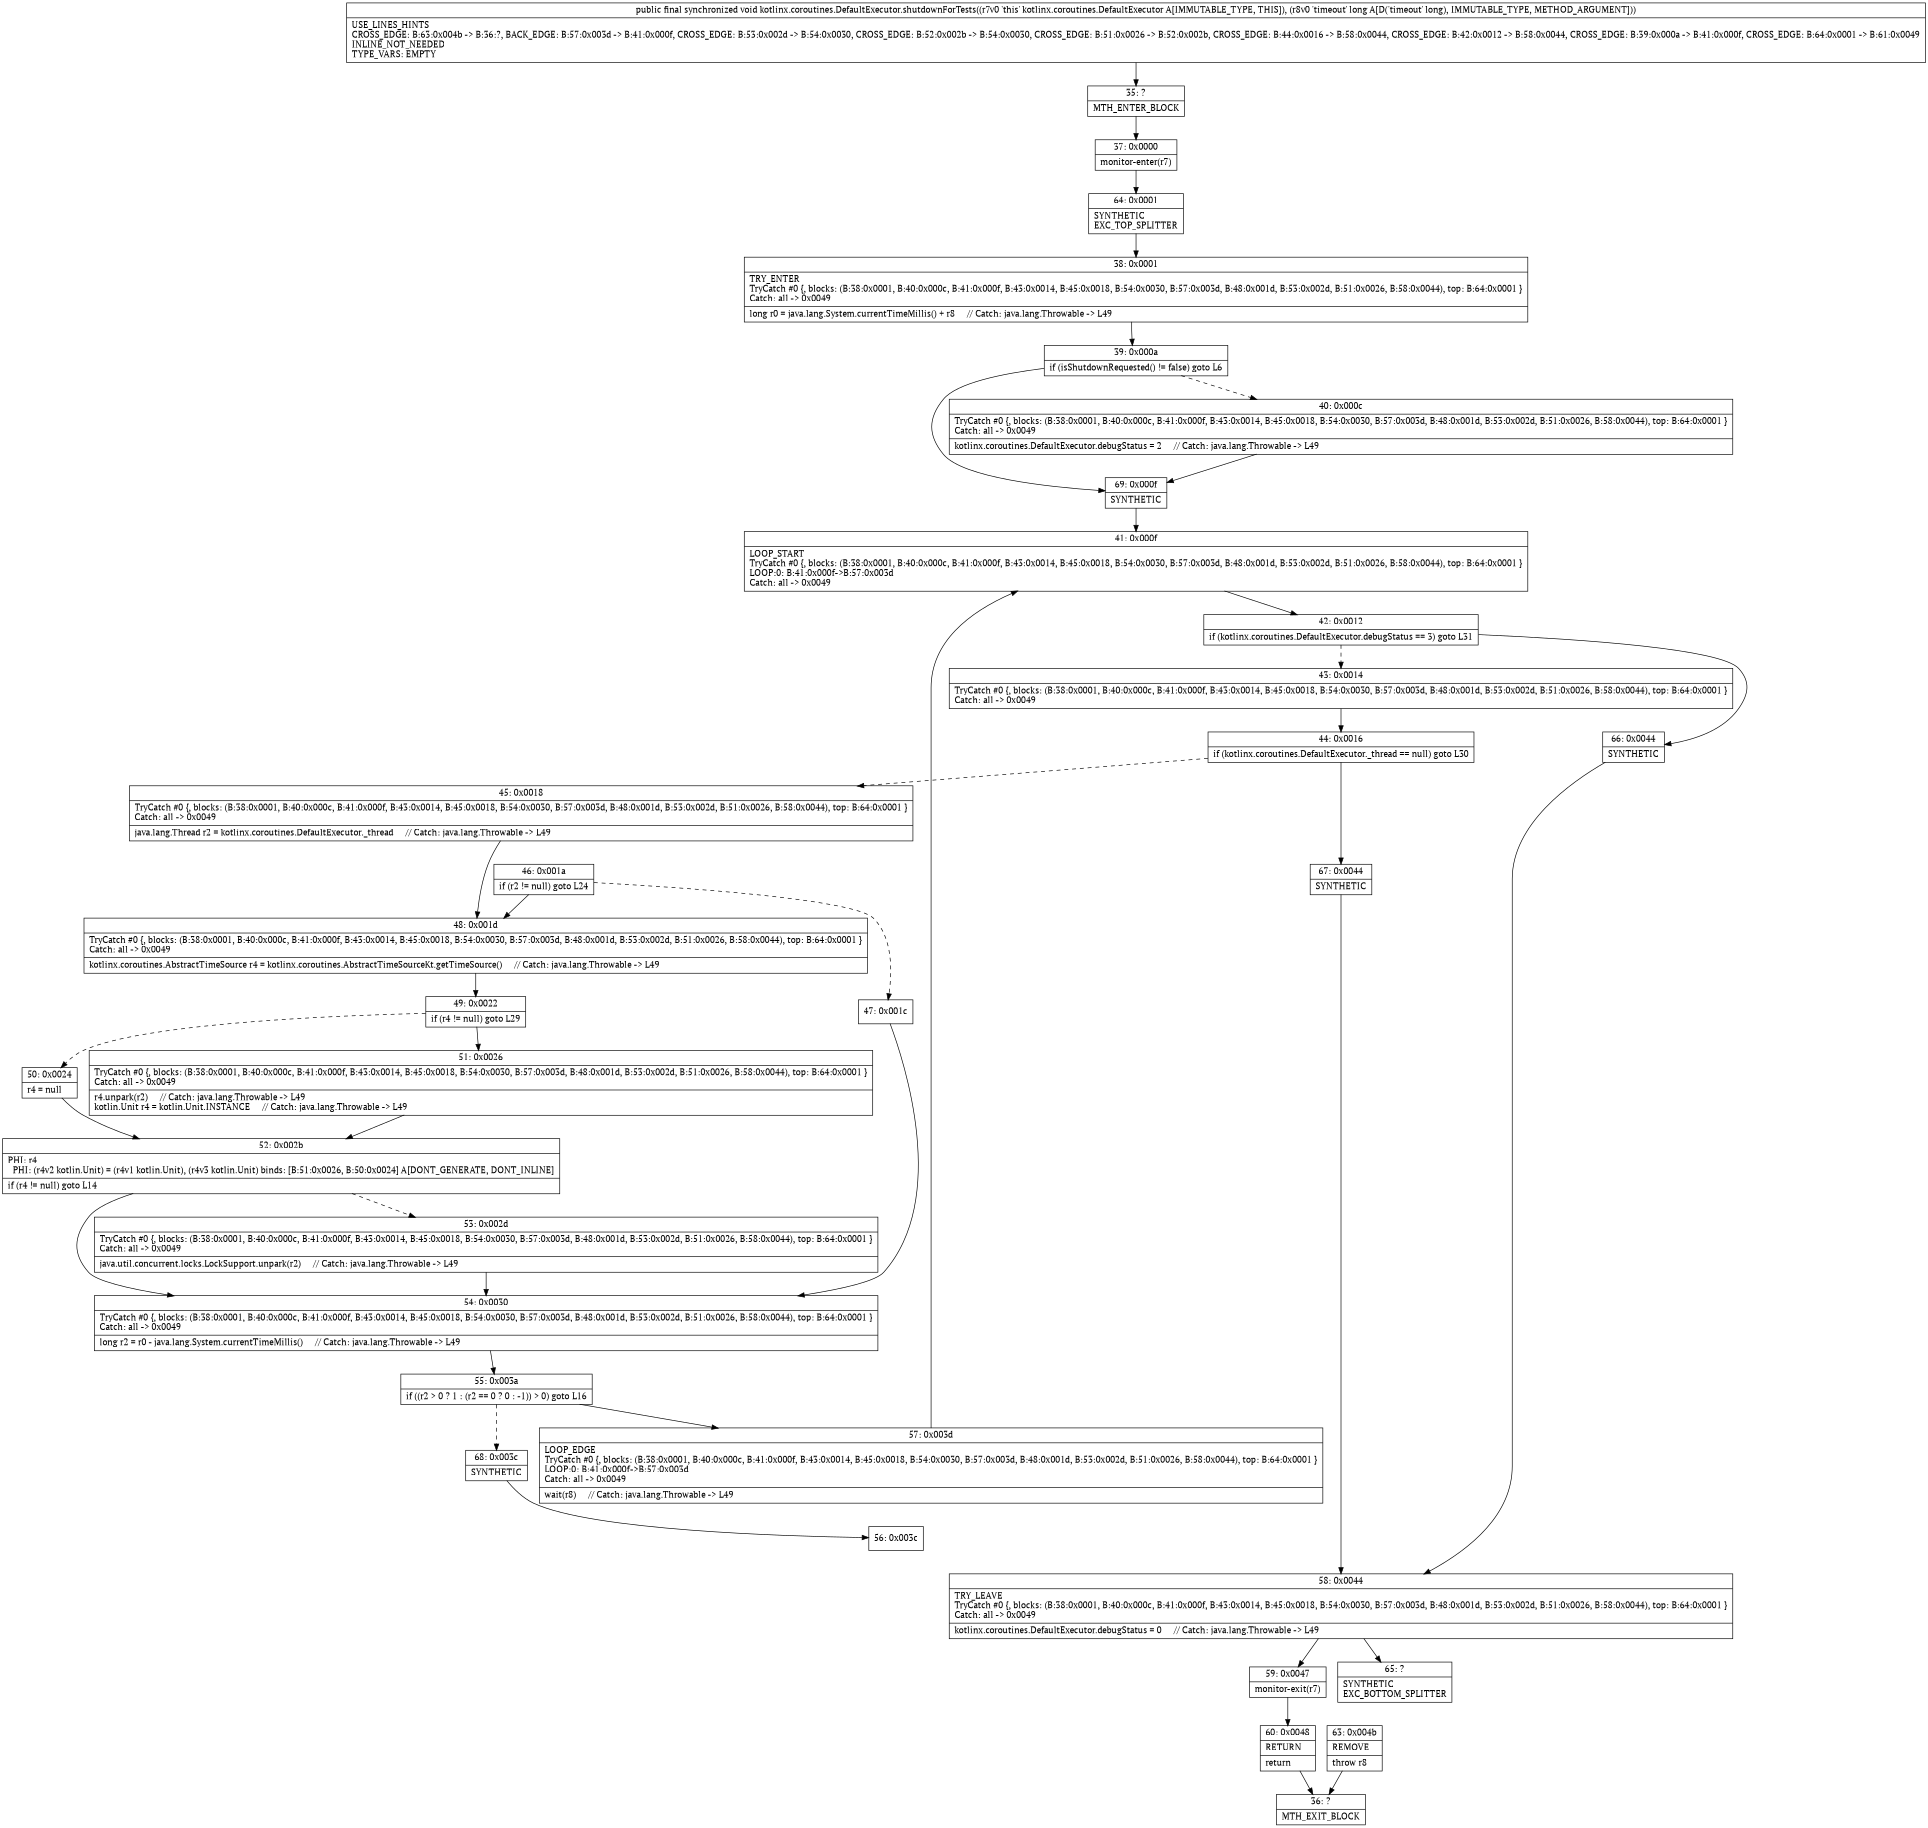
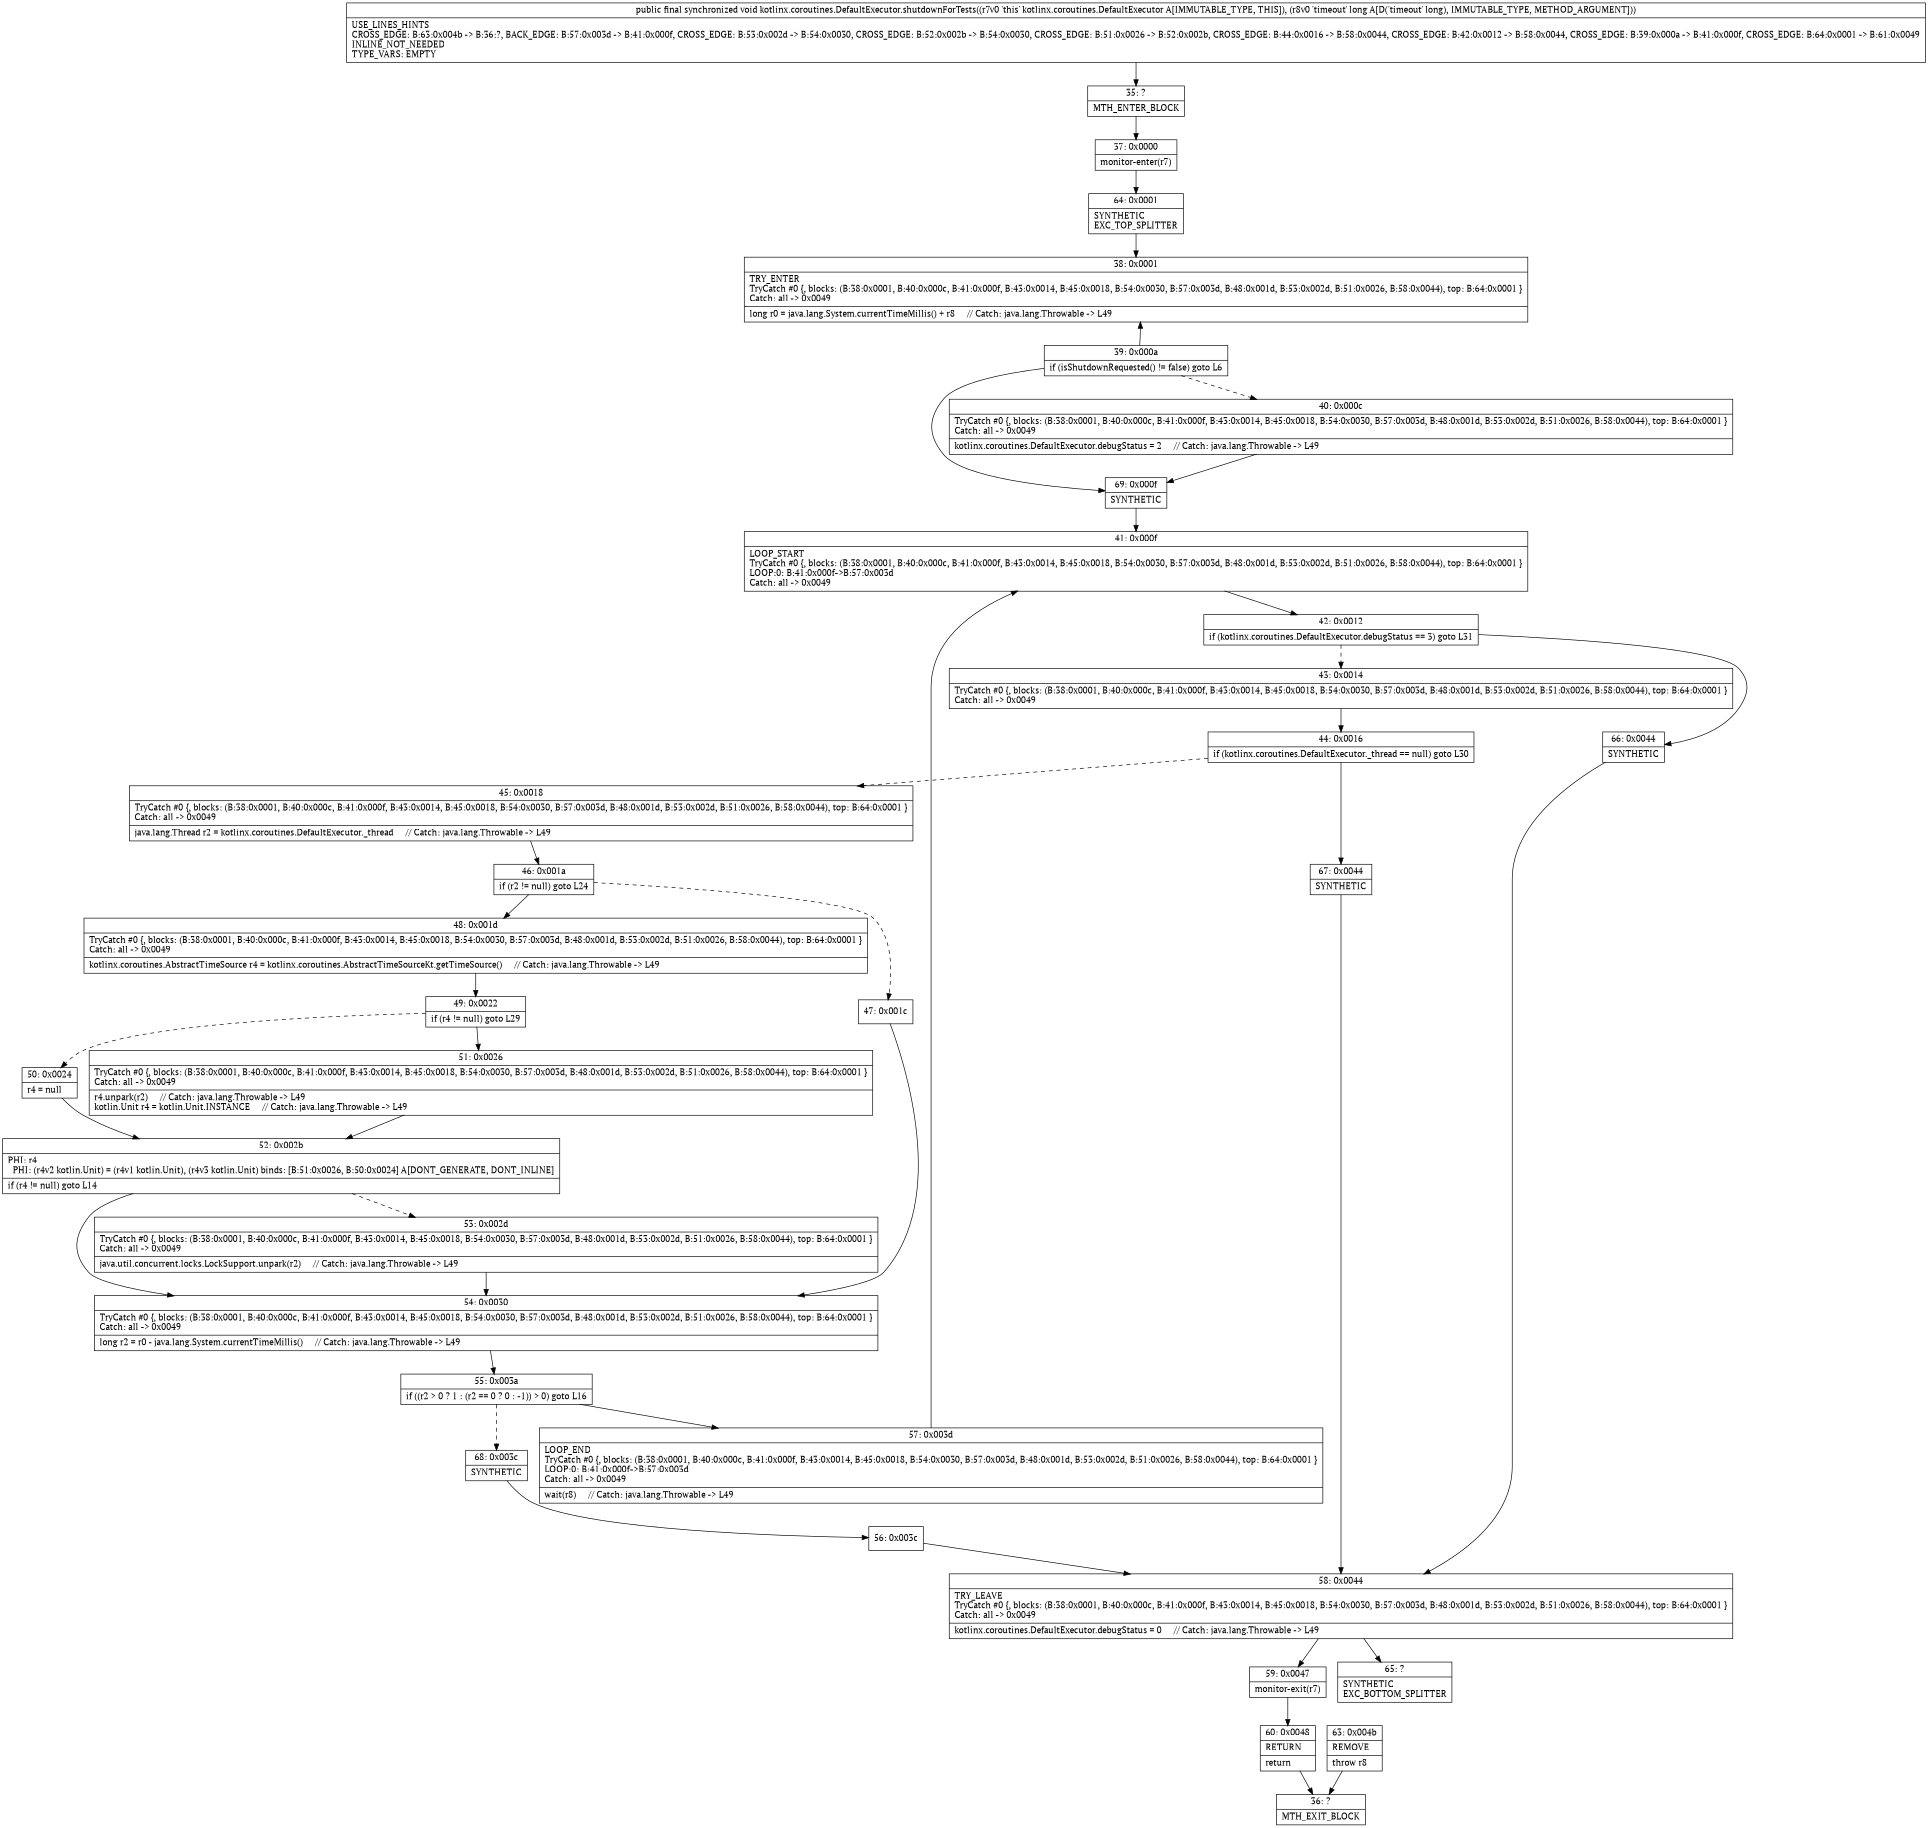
  digraph {
    fontname="PT Serif"
    node [fontname="PT Serif" shape=record]
    edge [fontname="PT Serif"]
    n1 [label="{35\:\ ?|MTH_ENTER_BLOCK\l}"]
    n2 [label="{37\:\ 0x0000|monitor\-enter(r7)\l}"]
    n3 [label="{64\:\ 0x0001|SYNTHETIC\lEXC_TOP_SPLITTER\l}"]
    n4 [label="{38\:\ 0x0001|TRY_ENTER\lTryCatch #0 \{, blocks: (B:38:0x0001, B:40:0x000c, B:41:0x000f, B:43:0x0014, B:45:0x0018, B:54:0x0030, B:57:0x003d, B:48:0x001d, B:53:0x002d, B:51:0x0026, B:58:0x0044), top: B:64:0x0001 \}\lCatch: all \-\> 0x0049\l|long r0 = java.lang.System.currentTimeMillis() + r8     \/\/ Catch: java.lang.Throwable \-\> L49\l}"]
    n5 [label="{39\:\ 0x000a|if (isShutdownRequested() != false) goto L6\l}"]
    n6 [label="{40\:\ 0x000c|TryCatch #0 \{, blocks: (B:38:0x0001, B:40:0x000c, B:41:0x000f, B:43:0x0014, B:45:0x0018, B:54:0x0030, B:57:0x003d, B:48:0x001d, B:53:0x002d, B:51:0x0026, B:58:0x0044), top: B:64:0x0001 \}\lCatch: all \-\> 0x0049\l|kotlinx.coroutines.DefaultExecutor.debugStatus = 2     \/\/ Catch: java.lang.Throwable \-\> L49\l}"]
    n7 [label="{69\:\ 0x000f|SYNTHETIC\l}"]
    n8 [label="{41\:\ 0x000f|LOOP_START\lTryCatch #0 \{, blocks: (B:38:0x0001, B:40:0x000c, B:41:0x000f, B:43:0x0014, B:45:0x0018, B:54:0x0030, B:57:0x003d, B:48:0x001d, B:53:0x002d, B:51:0x0026, B:58:0x0044), top: B:64:0x0001 \}\lLOOP:0: B:41:0x000f\-\>B:57:0x003d\lCatch: all \-\> 0x0049\l}"]
    n9 [label="{42\:\ 0x0012|if (kotlinx.coroutines.DefaultExecutor.debugStatus == 3) goto L31\l}"]
    n10 [label="{43\:\ 0x0014|TryCatch #0 \{, blocks: (B:38:0x0001, B:40:0x000c, B:41:0x000f, B:43:0x0014, B:45:0x0018, B:54:0x0030, B:57:0x003d, B:48:0x001d, B:53:0x002d, B:51:0x0026, B:58:0x0044), top: B:64:0x0001 \}\lCatch: all \-\> 0x0049\l}"]
    n11 [label="{66\:\ 0x0044|SYNTHETIC\l}"]
    n12 [label="{44\:\ 0x0016|if (kotlinx.coroutines.DefaultExecutor._thread == null) goto L30\l}"]
    n13 [label="{58\:\ 0x0044|TRY_LEAVE\lTryCatch #0 \{, blocks: (B:38:0x0001, B:40:0x000c, B:41:0x000f, B:43:0x0014, B:45:0x0018, B:54:0x0030, B:57:0x003d, B:48:0x001d, B:53:0x002d, B:51:0x0026, B:58:0x0044), top: B:64:0x0001 \}\lCatch: all \-\> 0x0049\l|kotlinx.coroutines.DefaultExecutor.debugStatus = 0     \/\/ Catch: java.lang.Throwable \-\> L49\l}"]
    n14 [label="{45\:\ 0x0018|TryCatch #0 \{, blocks: (B:38:0x0001, B:40:0x000c, B:41:0x000f, B:43:0x0014, B:45:0x0018, B:54:0x0030, B:57:0x003d, B:48:0x001d, B:53:0x002d, B:51:0x0026, B:58:0x0044), top: B:64:0x0001 \}\lCatch: all \-\> 0x0049\l|java.lang.Thread r2 = kotlinx.coroutines.DefaultExecutor._thread     \/\/ Catch: java.lang.Throwable \-\> L49\l}"]
    n15 [label="{67\:\ 0x0044|SYNTHETIC\l}"]
    n16 [label="{46\:\ 0x001a|if (r2 != null) goto L24\l}"]
    n17 [label="{47\:\ 0x001c}"]
    n18 [label="{48\:\ 0x001d|TryCatch #0 \{, blocks: (B:38:0x0001, B:40:0x000c, B:41:0x000f, B:43:0x0014, B:45:0x0018, B:54:0x0030, B:57:0x003d, B:48:0x001d, B:53:0x002d, B:51:0x0026, B:58:0x0044), top: B:64:0x0001 \}\lCatch: all \-\> 0x0049\l|kotlinx.coroutines.AbstractTimeSource r4 = kotlinx.coroutines.AbstractTimeSourceKt.getTimeSource()     \/\/ Catch: java.lang.Throwable \-\> L49\l}"]
    n19 [label="{54\:\ 0x0030|TryCatch #0 \{, blocks: (B:38:0x0001, B:40:0x000c, B:41:0x000f, B:43:0x0014, B:45:0x0018, B:54:0x0030, B:57:0x003d, B:48:0x001d, B:53:0x002d, B:51:0x0026, B:58:0x0044), top: B:64:0x0001 \}\lCatch: all \-\> 0x0049\l|long r2 = r0 \- java.lang.System.currentTimeMillis()     \/\/ Catch: java.lang.Throwable \-\> L49\l}"]
    n20 [label="{49\:\ 0x0022|if (r4 != null) goto L29\l}"]
    n21 [label="{55\:\ 0x003a|if ((r2 \> 0 ? 1 : (r2 == 0 ? 0 : \-1)) \> 0) goto L16\l}"]
-   n22 [label="{57\:\ 0x003d|LOOP_EDGE\lTryCatch #0 \{, blocks: (B:38:0x0001, B:40:0x000c, B:41:0x000f, B:43:0x0014, B:45:0x0018, B:54:0x0030, B:57:0x003d, B:48:0x001d, B:53:0x002d, B:51:0x0026, B:58:0x0044), top: B:64:0x0001 \}\lLOOP:0: B:41:0x000f\-\>B:57:0x003d\lCatch: all \-\> 0x0049\l|wait(r8)     \/\/ Catch: java.lang.Throwable \-\> L49\l}"]
+   n22 [label="{57\:\ 0x003d|LOOP_END\lTryCatch #0 \{, blocks: (B:38:0x0001, B:40:0x000c, B:41:0x000f, B:43:0x0014, B:45:0x0018, B:54:0x0030, B:57:0x003d, B:48:0x001d, B:53:0x002d, B:51:0x0026, B:58:0x0044), top: B:64:0x0001 \}\lLOOP:0: B:41:0x000f\-\>B:57:0x003d\lCatch: all \-\> 0x0049\l|wait(r8)     \/\/ Catch: java.lang.Throwable \-\> L49\l}"]
    n23 [label="{68\:\ 0x003c|SYNTHETIC\l}"]
    n24 [label="{56\:\ 0x003c}"]
    n25 [label="{59\:\ 0x0047|monitor\-exit(r7)\l}"]
    n26 [label="{65\:\ ?|SYNTHETIC\lEXC_BOTTOM_SPLITTER\l}"]
    n27 [label="{60\:\ 0x0048|RETURN\l|return\l}"]
    n28 [label="{36\:\ ?|MTH_EXIT_BLOCK\l}"]
    n29 [label="{50\:\ 0x0024|r4 = null\l}"]
    n30 [label="{51\:\ 0x0026|TryCatch #0 \{, blocks: (B:38:0x0001, B:40:0x000c, B:41:0x000f, B:43:0x0014, B:45:0x0018, B:54:0x0030, B:57:0x003d, B:48:0x001d, B:53:0x002d, B:51:0x0026, B:58:0x0044), top: B:64:0x0001 \}\lCatch: all \-\> 0x0049\l|r4.unpark(r2)     \/\/ Catch: java.lang.Throwable \-\> L49\lkotlin.Unit r4 = kotlin.Unit.INSTANCE     \/\/ Catch: java.lang.Throwable \-\> L49\l}"]
    n31 [label="{52\:\ 0x002b|PHI: r4 \l  PHI: (r4v2 kotlin.Unit) = (r4v1 kotlin.Unit), (r4v3 kotlin.Unit) binds: [B:51:0x0026, B:50:0x0024] A[DONT_GENERATE, DONT_INLINE]\l|if (r4 != null) goto L14\l}"]
    n32 [label="{53\:\ 0x002d|TryCatch #0 \{, blocks: (B:38:0x0001, B:40:0x000c, B:41:0x000f, B:43:0x0014, B:45:0x0018, B:54:0x0030, B:57:0x003d, B:48:0x001d, B:53:0x002d, B:51:0x0026, B:58:0x0044), top: B:64:0x0001 \}\lCatch: all \-\> 0x0049\l|java.util.concurrent.locks.LockSupport.unpark(r2)     \/\/ Catch: java.lang.Throwable \-\> L49\l}"]
    n33 [label="{63\:\ 0x004b|REMOVE\l|throw r8\l}"]
    n34 [label="{public final synchronized void kotlinx.coroutines.DefaultExecutor.shutdownForTests((r7v0 'this' kotlinx.coroutines.DefaultExecutor A[IMMUTABLE_TYPE, THIS]), (r8v0 'timeout' long A[D('timeout' long), IMMUTABLE_TYPE, METHOD_ARGUMENT]))  | USE_LINES_HINTS\lCROSS_EDGE: B:63:0x004b \-\> B:36:?, BACK_EDGE: B:57:0x003d \-\> B:41:0x000f, CROSS_EDGE: B:53:0x002d \-\> B:54:0x0030, CROSS_EDGE: B:52:0x002b \-\> B:54:0x0030, CROSS_EDGE: B:51:0x0026 \-\> B:52:0x002b, CROSS_EDGE: B:44:0x0016 \-\> B:58:0x0044, CROSS_EDGE: B:42:0x0012 \-\> B:58:0x0044, CROSS_EDGE: B:39:0x000a \-\> B:41:0x000f, CROSS_EDGE: B:64:0x0001 \-\> B:61:0x0049\lINLINE_NOT_NEEDED\lTYPE_VARS: EMPTY\l}"]
    n1 -> n2
    n2 -> n3
    n3 -> n4
-   n4 -> n5
+   n5 -> n4
    n5 -> n6 [style=dashed]
    n5 -> n7
    n6 -> n7
    n7 -> n8
    n8 -> n9
    n9 -> n10 [style=dashed]
    n9 -> n11
    n10 -> n12
    n11 -> n13
    n12 -> n14 [style=dashed]
    n12 -> n15
    n13 -> n25
    n13 -> n26
-   n14 -> n18
+   n14 -> n16
    n15 -> n13
    n16 -> n17 [style=dashed]
    n16 -> n18
    n17 -> n19
    n18 -> n20
    n19 -> n21
    n20 -> n29 [style=dashed]
    n20 -> n30
    n21 -> n22
    n21 -> n23 [style=dashed]
    n22 -> n8
    n23 -> n24
+   n24 -> n13
    n25 -> n27
    n27 -> n28
    n29 -> n31
    n30 -> n31
    n31 -> n19
    n31 -> n32 [style=dashed]
    n32 -> n19
    n33 -> n28
    n34 -> n1
  }
